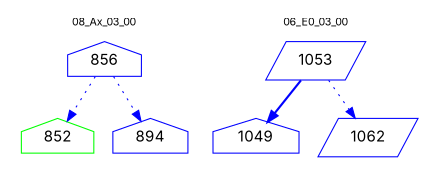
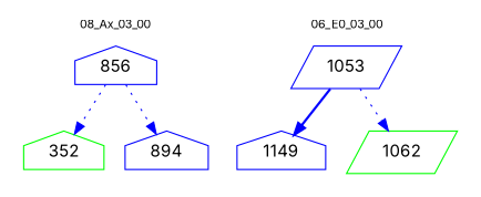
  digraph {
    fontname=Inter
    node [color=blue fontname=Inter shape=house]
    edge [color=blue fontname=Inter style=dotted]
    n1 [label=856]
-   n2 [color=green label=852]
+   n2 [color=green label=352]
    n3 [label=894]
    n4 [label=1053 shape=parallelogram]
-   n5 [label=1049]
-   n6 [label=1062 shape=parallelogram]
+   n5 [label=1149]
+   n6 [color=green label=1062 shape=parallelogram]
    subgraph cluster_1 {
      color=white
      fontsize=10
      label="08_Ax_03_00"
      n1
      n2
      n3
    }
    subgraph cluster_2 {
      color=white
      fontsize=10
      label="06_E0_03_00"
      n4
      n5
      n6
    }
    n1 -> n2
    n1 -> n3
    n4 -> n5 [style=bold]
    n4 -> n6
  }
